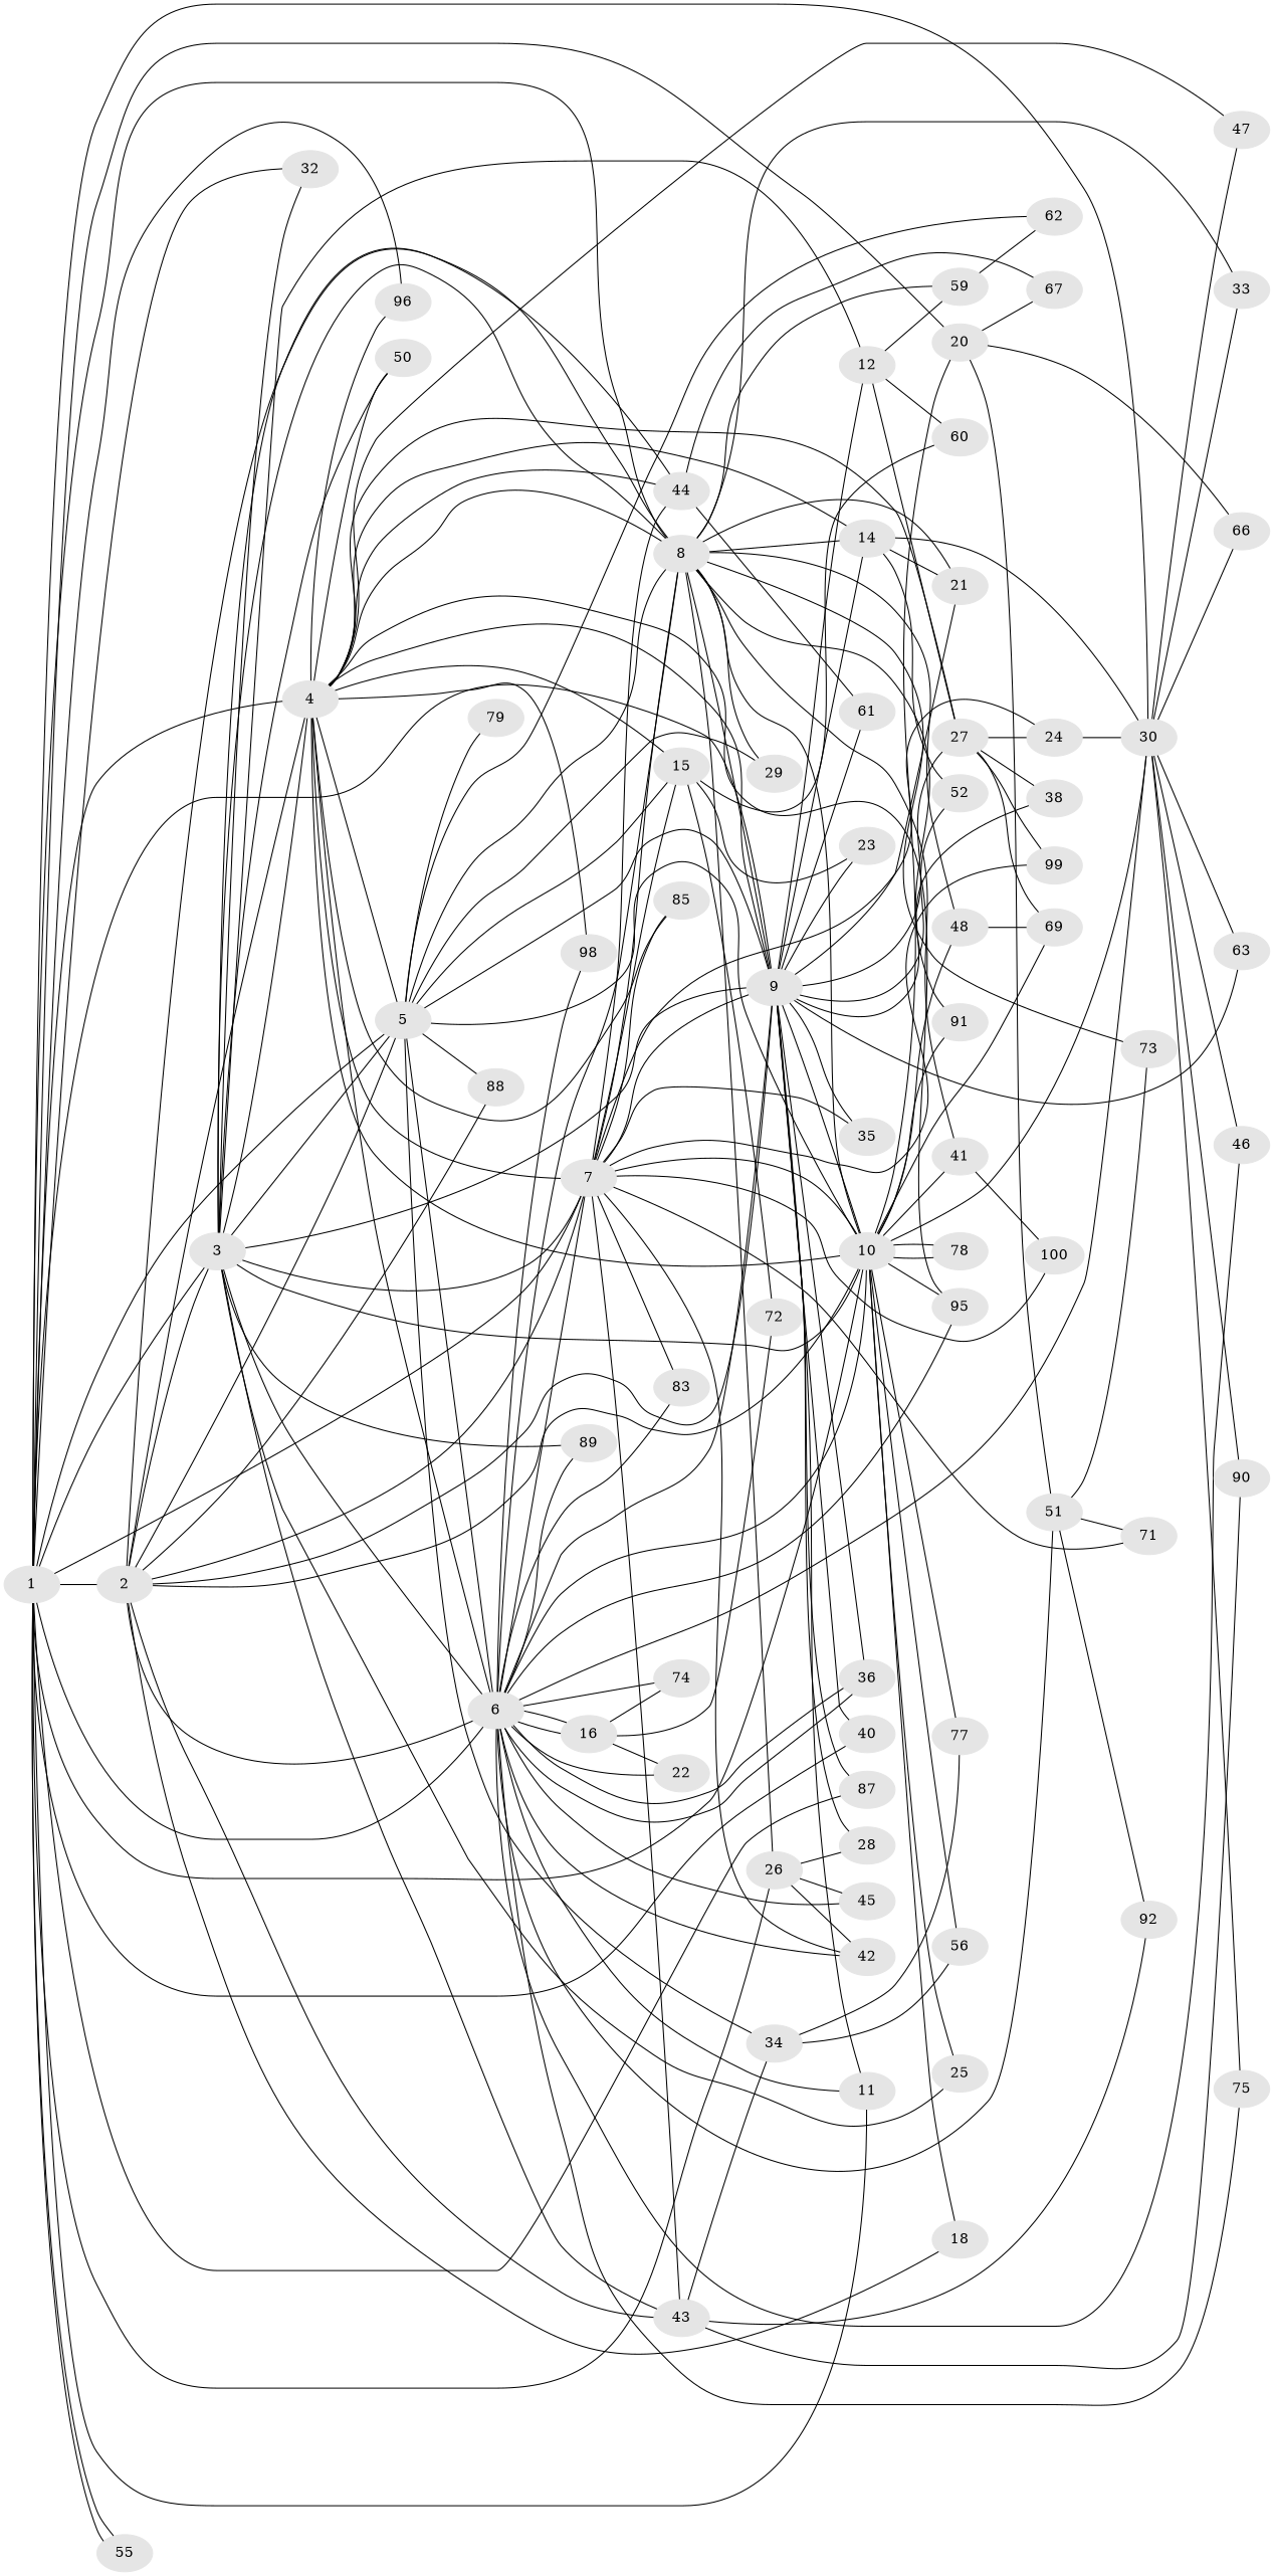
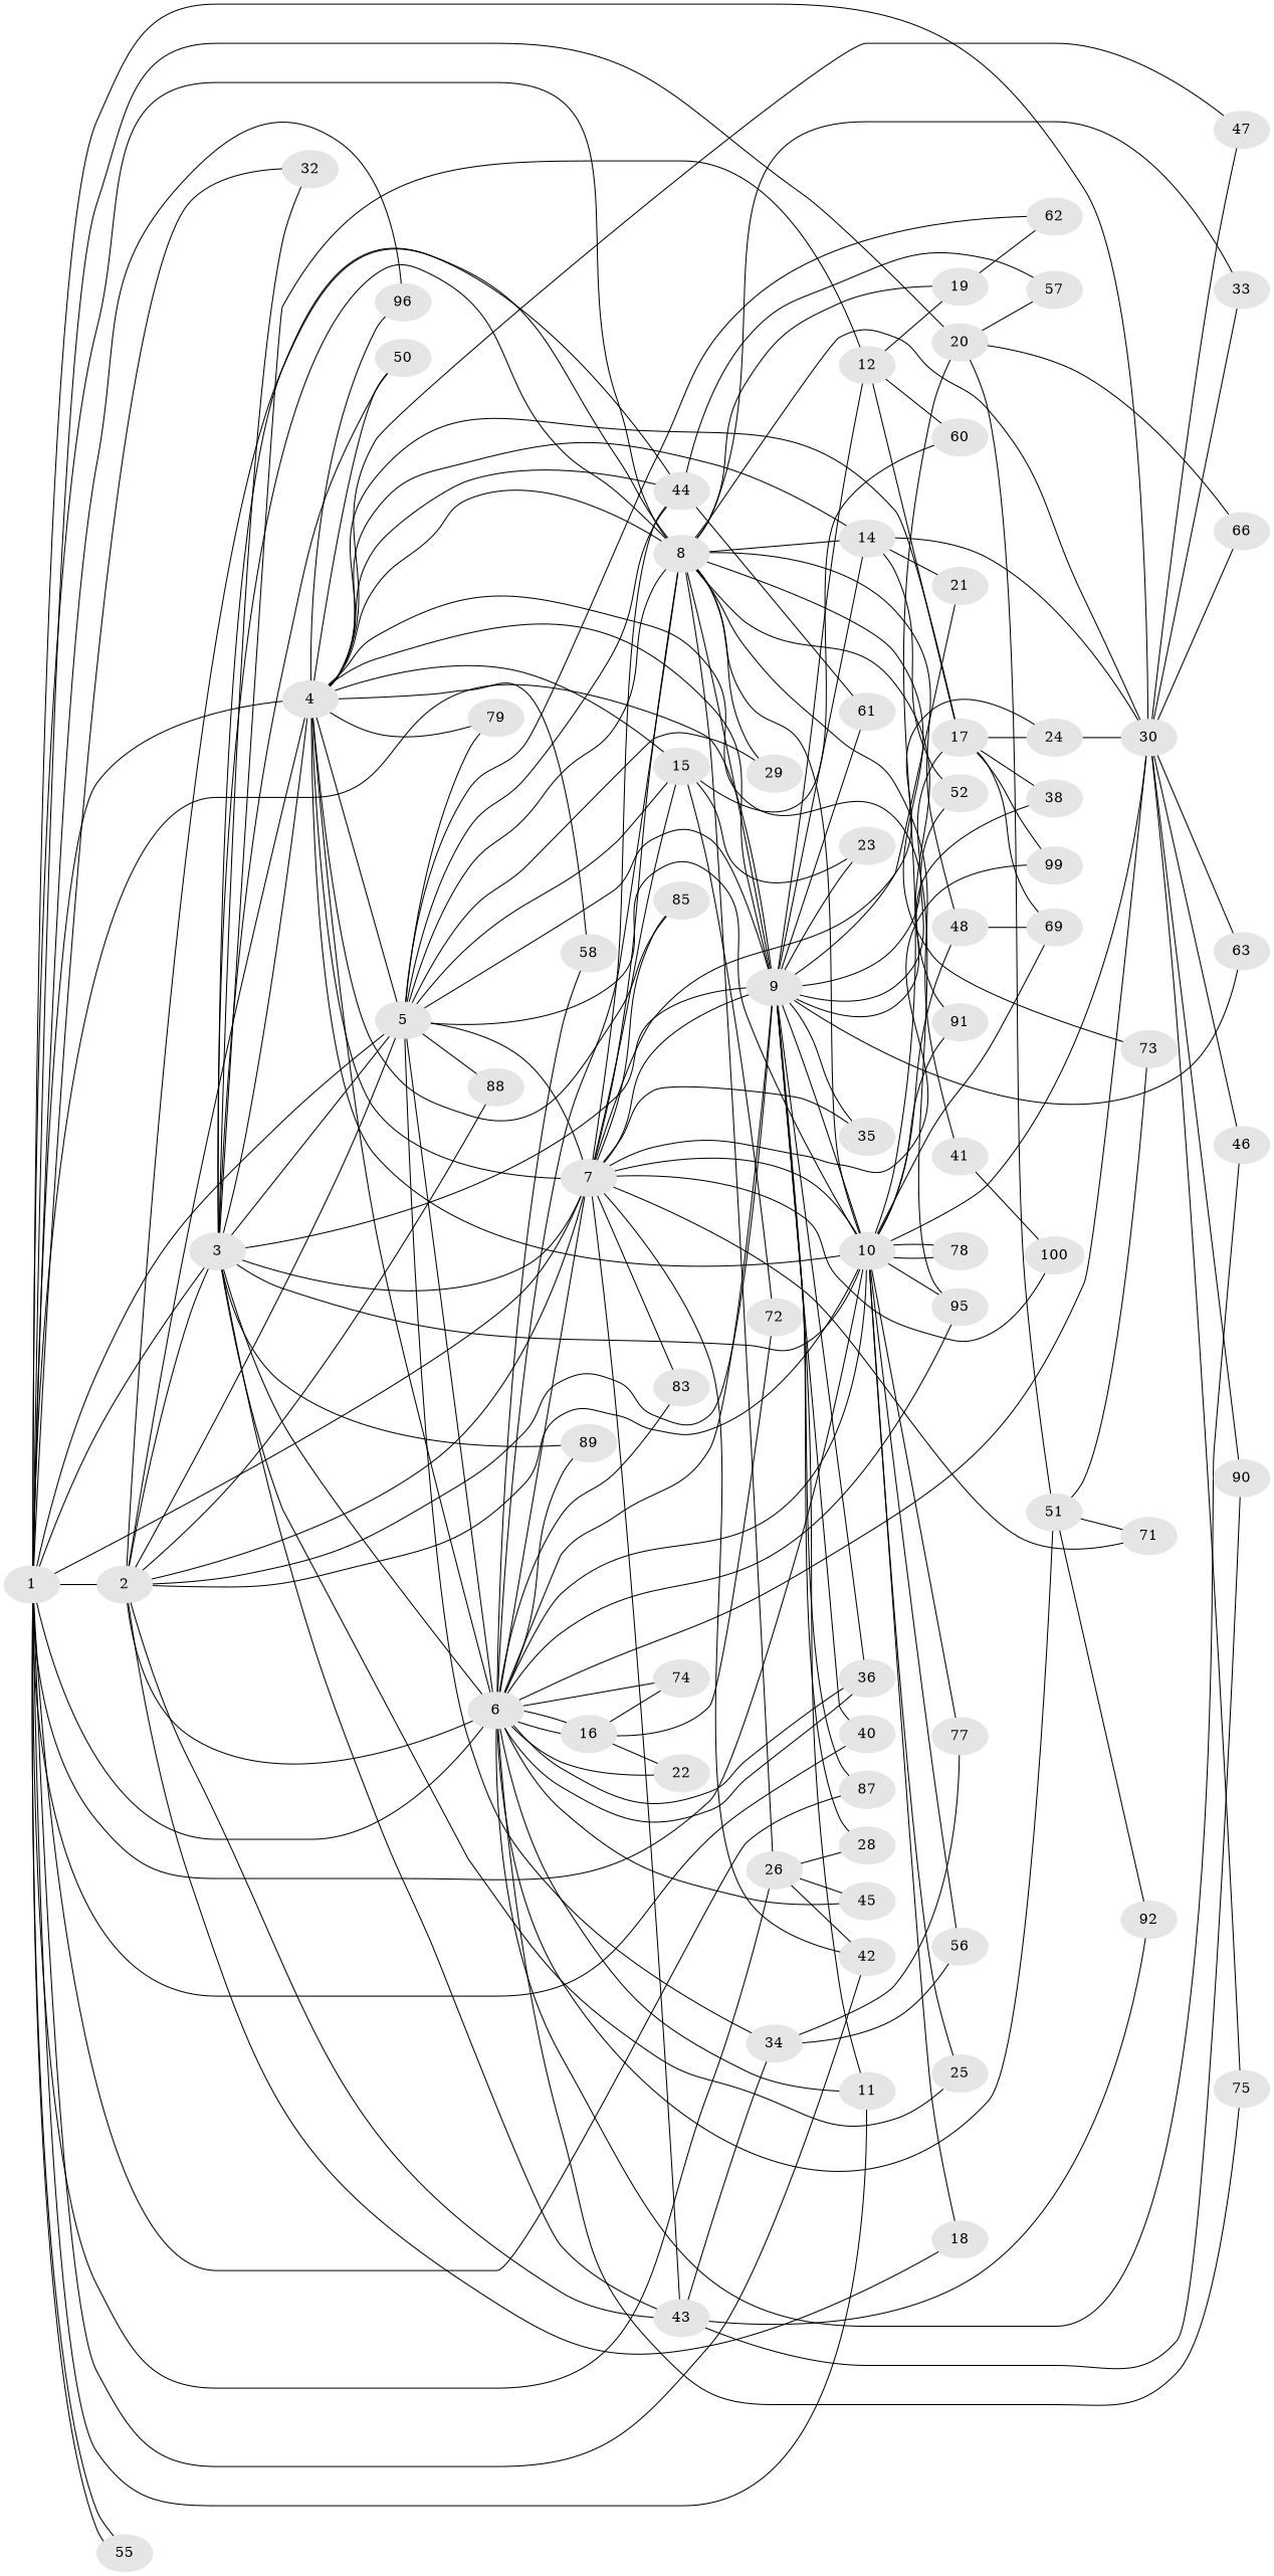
  graph {
    rankdir=LR
    node [color=gray90 style=filled]
    1 [super="+39"]
    2
    3 [super="+80"]
    4 [super="+84"]
    5 [super="+31"]
    6 [super="+81"]
    7 [super="+67"]
    8 [super="+27"]
    9 [super="+93"]
    10 [super="+43"]
    11 [super="+64"]
    20
    26 [super="+76"]
    30 [super="+37"]
    32
    40
    42
    55
    87
    96
    n21 [label=43 super="+65"]
    18
    88
    12 [super="+68"]
    25
    44 [super="+94"]
    50
    89
    14 [super="+19"]
    15 [super="+70"]
-   17 [super="+53" label=27]
+   17 [super="+53"]
    47
-   58 [label=98]
+   58
    79
    85
    95 [super="+98"]
    29 [super="+54"]
    34
    62
    16
    22
    36 [super="+97"]
    45
    46
    51
    74
    75
    83
    24 [super="+49"]
    35
    71
    99
    100
    33 [super="+86"]
    41
    48
-   59
+   59 [label=19]
    73
    91
    21
    23
    28
    38
    52
    61
    63
    56
    69 [super="+82"]
    77
    78
-   57 [label=67]
+   57
    66
    90
    92
    60
    72
    1 -- 2
    1 -- 3
    1 -- 4
    1 -- 5
    1 -- 6
    1 -- 7
    1 -- 8
    1 -- 9
    1 -- 10 [weight=2]
    1 -- 11
    1 -- 20
    1 -- 26
    1 -- 30
    1 -- 32
    1 -- 40
-   6 -- 42
+   1 -- 42
    1 -- 55
    1 -- 55
    1 -- 87
    1 -- 96
    2 -- 3
    2 -- 4
    2 -- 5
    2 -- 6
    2 -- 7
    2 -- 8 [weight=2]
    2 -- 9
    2 -- 10
    2 -- n21
    2 -- 18
    2 -- 88
    3 -- 4
    3 -- 5 [weight=2]
    3 -- 6
    3 -- 7
    3 -- 8
    3 -- 9
    3 -- 10
    3 -- 32
    3 -- n21
    3 -- 12
    3 -- 25
    3 -- 44
    3 -- 50
    3 -- 89
    4 -- 5
    4 -- 6
    4 -- 7
    4 -- 8
    4 -- 9
    4 -- 10
    4 -- 96
    4 -- 44
    4 -- 50
    4 -- 14
    4 -- 15
    4 -- 17
    4 -- 47
    4 -- 58
+   4 -- 79
    4 -- 85
    4 -- 95
    5 -- 6 [weight=2]
+   5 -- 7
    5 -- 8
    5 -- 9
    5 -- 10
    5 -- 88
+   5 -- 44
    5 -- 15
    5 -- 79
    5 -- 29
    5 -- 34
    5 -- 62
    6 -- 7
    6 -- 8
    6 -- 9
    6 -- 10
    6 -- 11
    6 -- 30
    6 -- 89
    6 -- 58
    6 -- 95
    6 -- 16
    6 -- 16
    6 -- 22
    6 -- 36
    6 -- 36
    6 -- 45
    6 -- 46
    6 -- 51 [weight=2]
    6 -- 74
    6 -- 75
    6 -- 83
    7 -- 8
    7 -- 9
    7 -- 10
    7 -- 42
    7 -- n21
    7 -- 44 [weight=2]
    7 -- 15
    7 -- 85
    7 -- 83
    7 -- 24
    7 -- 35
    7 -- 71
    7 -- 99
    7 -- 100
    8 -- 9 [weight=2]
    8 -- 10
    8 -- 26
-   8 -- 21
+   8 -- 30
    8 -- 14
    8 -- 29 [weight=2]
    8 -- 33
    8 -- 41
    8 -- 48
    8 -- 59
    8 -- 73
    8 -- 91
    9 -- 10
    9 -- 11
    9 -- 40
    9 -- 87
    9 -- 12
    9 -- 14
    9 -- 17
    9 -- 36
    9 -- 35
    9 -- 21
    9 -- 23
    9 -- 28
    9 -- 38
    9 -- 52
    9 -- 61
    9 -- 63
    10 -- 20
    10 -- 30
    10 -- 18
    10 -- 25
    10 -- 95
-   10 -- 41
    10 -- 48
    10 -- 91
    10 -- 56
    10 -- 69
    10 -- 77
    10 -- 78
    10 -- 78
    20 -- 51
    20 -- 57
    20 -- 66
    26 -- 42
    26 -- 45
    26 -- 28
    30 -- 47
    30 -- 46
    30 -- 75
    30 -- 33
    30 -- 63
    30 -- 66
    30 -- 90
    n21 -- 34
    n21 -- 90
    n21 -- 92
    12 -- 17
    12 -- 59
    12 -- 60
    44 -- 61
    44 -- 57
    14 -- 30
    14 -- 21
    14 -- 52
    15 -- 23
    15 -- 60
    15 -- 72
    17 -- 24 [weight=2]
    17 -- 99
    17 -- 38
    17 -- 69
    34 -- 56
    34 -- 77
    16 -- 22
    16 -- 74
    16 -- 72
    51 -- 71
    51 -- 73
    51 -- 92
    24 -- 30
    41 -- 100
    48 -- 69
    59 -- 62
  }
